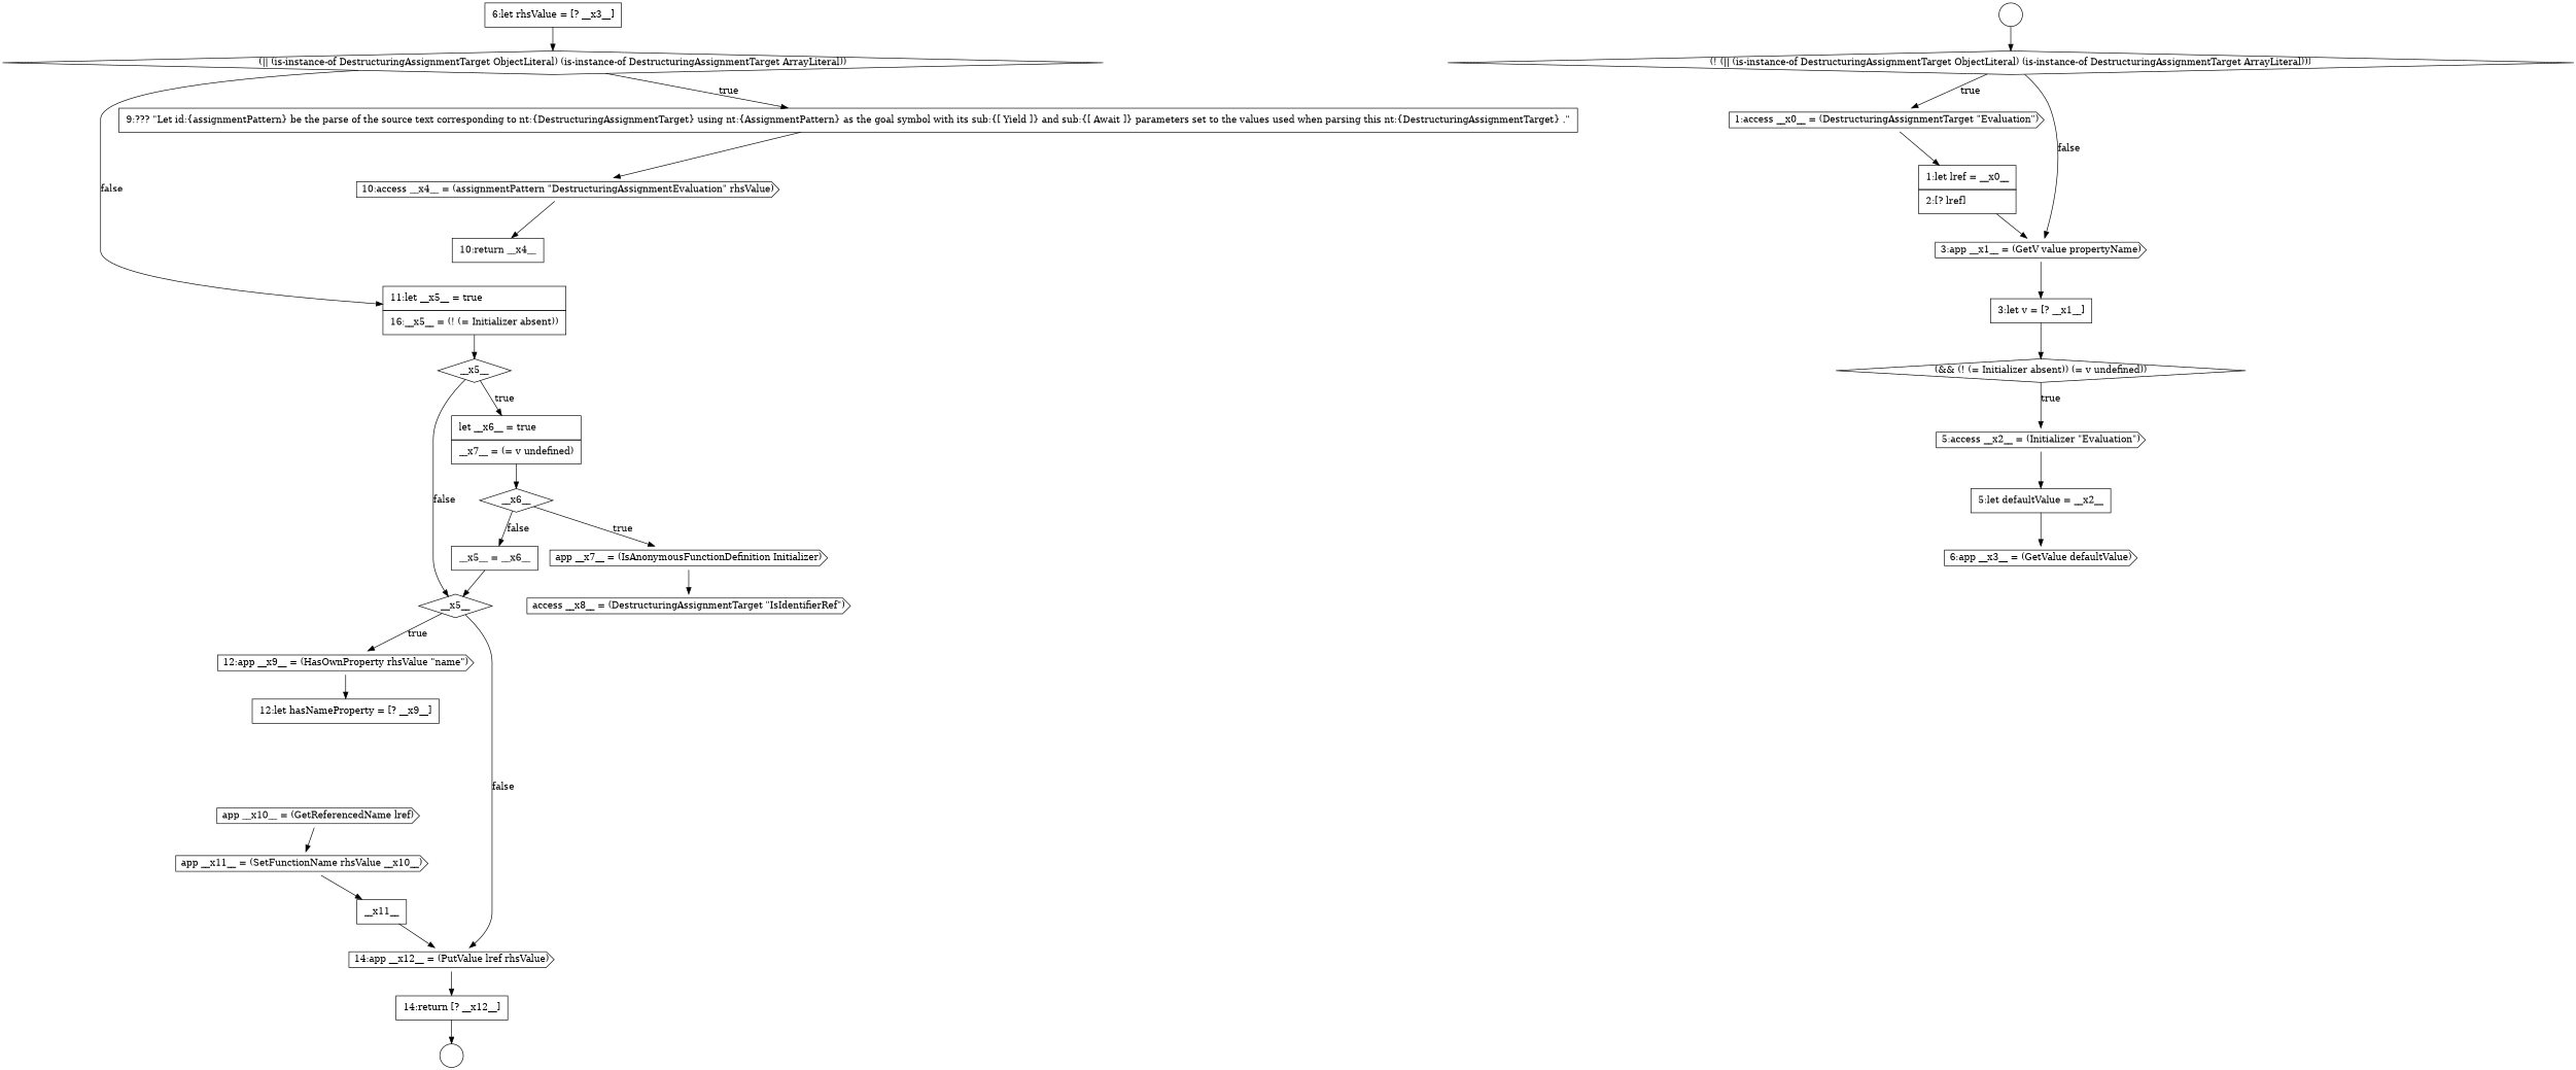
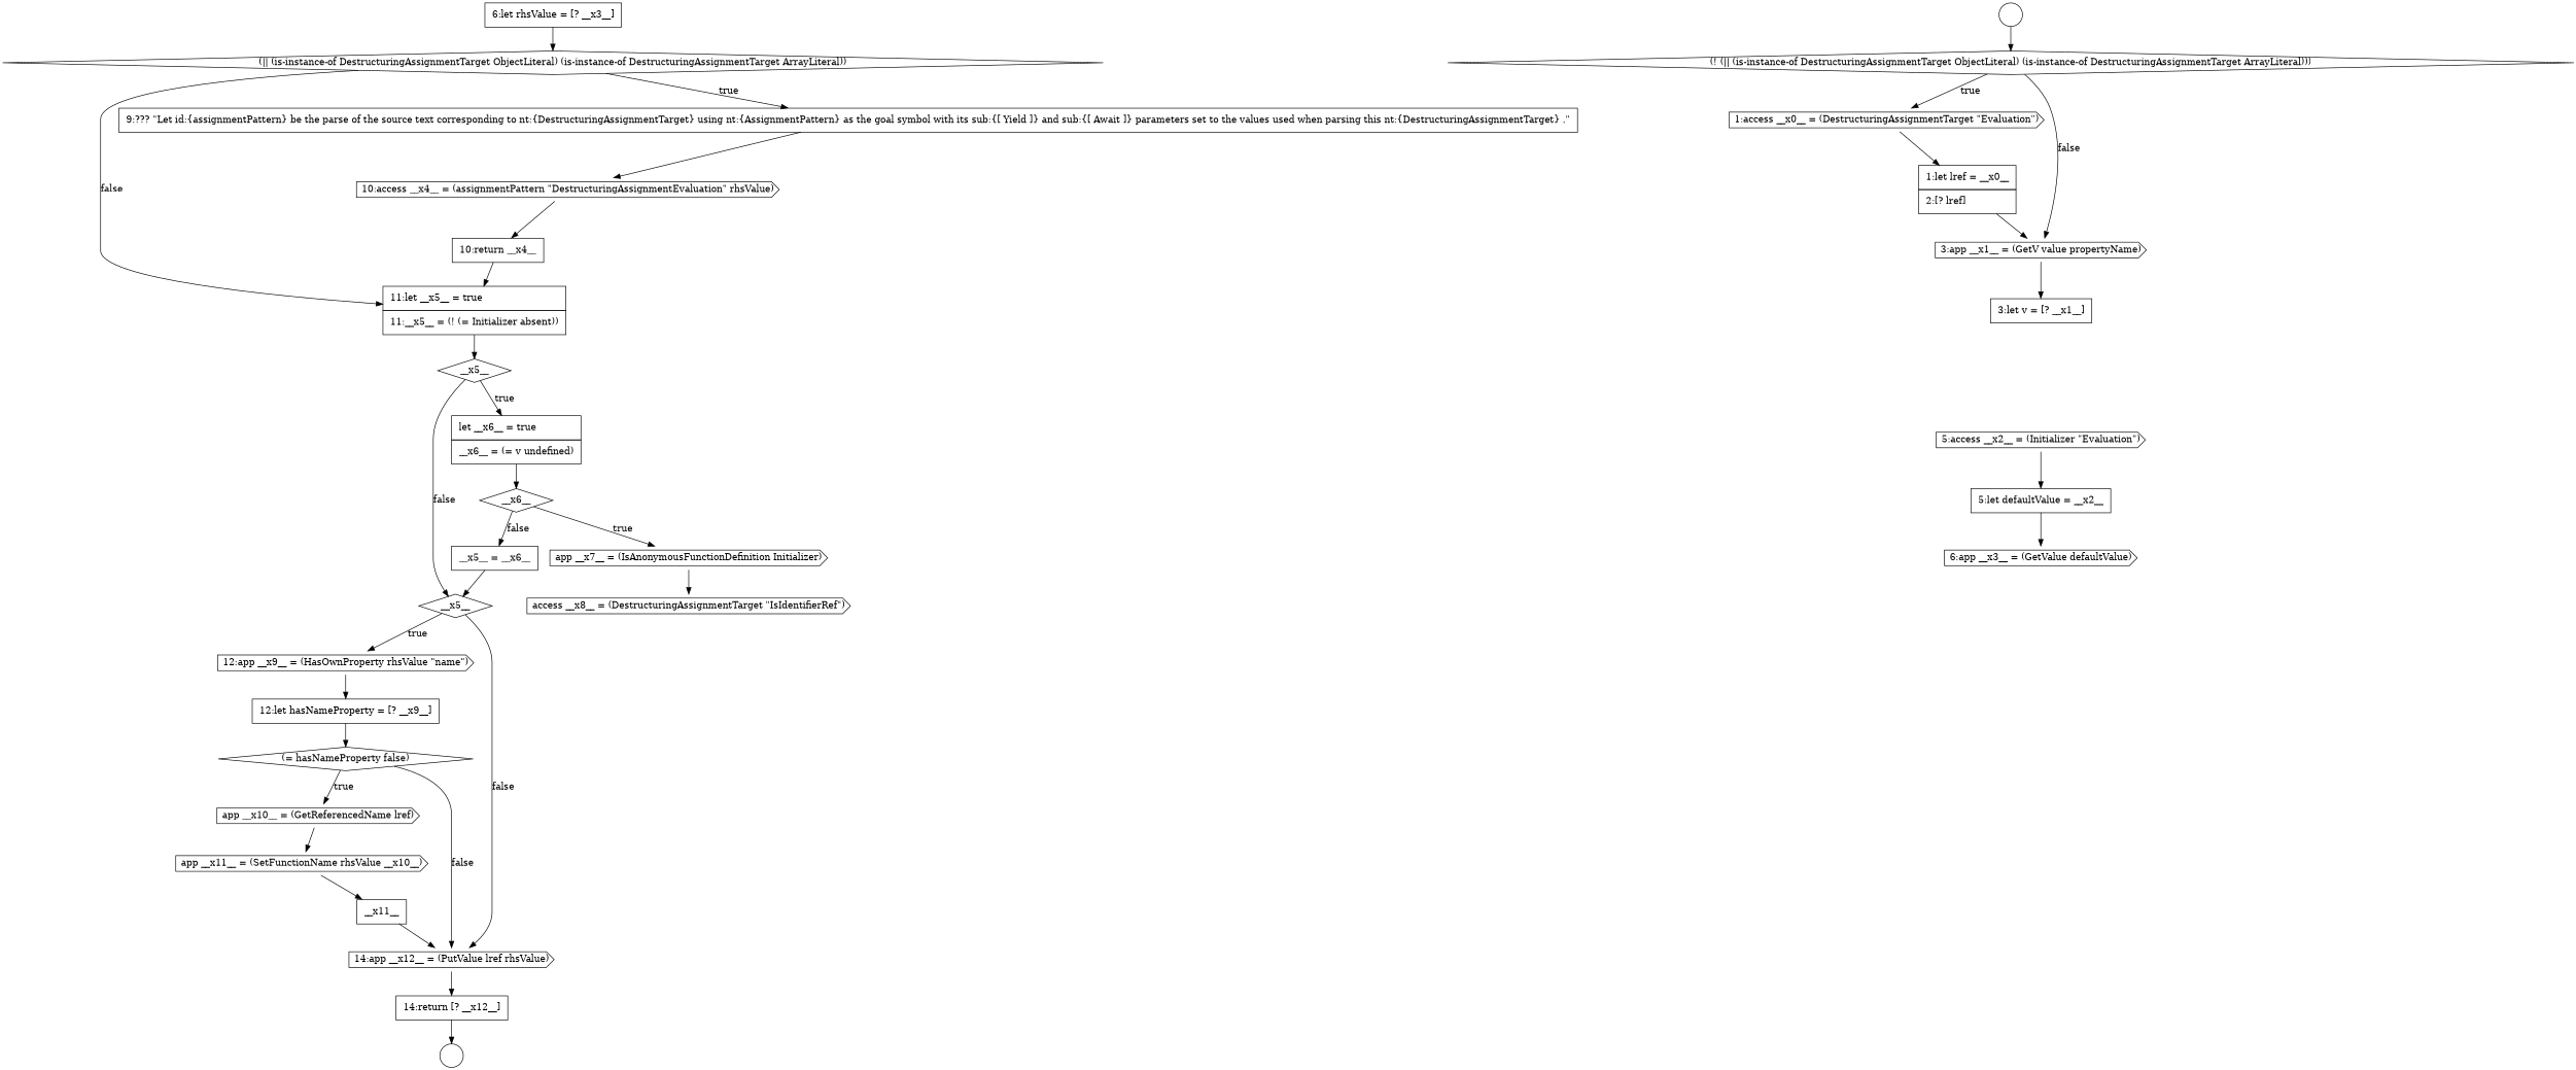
  digraph {
    node [color=black fillcolor=white shape=none style=filled]
    edge [color=black]
    n1 [label=<<font color="black">     <table border="0" cellborder="1" cellspacing="0" cellpadding="10">       <tr><td align="left">6:let rhsValue = [? __x3__]</td></tr>     </table>   </font>> margin=0]
    n2 [label=<<font color="black">(|| (is-instance-of DestructuringAssignmentTarget ObjectLiteral) (is-instance-of DestructuringAssignmentTarget ArrayLiteral))</font>> shape=diamond]
-   n3 [label=<<font color="black">     <table border="0" cellborder="1" cellspacing="0" cellpadding="10">       <tr><td align="left">11:let __x5__ = true</td></tr>       <tr><td align="left">16:__x5__ = (! (= Initializer absent))</td></tr>     </table>   </font>> margin=0]
+   n3 [label=<<font color="black">     <table border="0" cellborder="1" cellspacing="0" cellpadding="10">       <tr><td align="left">11:let __x5__ = true</td></tr>       <tr><td align="left">11:__x5__ = (! (= Initializer absent))</td></tr>     </table>   </font>> margin=0]
    n4 [label=<<font color="black">     <table border="0" cellborder="1" cellspacing="0" cellpadding="10">       <tr><td align="left">9:??? &quot;Let id:{assignmentPattern} be the parse of the source text corresponding to nt:{DestructuringAssignmentTarget} using nt:{AssignmentPattern} as the goal symbol with its sub:{[ Yield ]} and sub:{[ Await ]} parameters set to the values used when parsing this nt:{DestructuringAssignmentTarget} .&quot;</td></tr>     </table>   </font>> margin=0]
-   n5 [label=<<font color="black">(&amp;&amp; (! (= Initializer absent)) (= v undefined))</font>> shape=diamond]
    n6 [label=<<font color="black">5:access __x2__ = (Initializer &quot;Evaluation&quot;)</font>> shape=cds]
    n7 [label=<<font color="black">     <table border="0" cellborder="1" cellspacing="0" cellpadding="10">       <tr><td align="left">5:let defaultValue = __x2__</td></tr>     </table>   </font>> margin=0]
    n8 [label=<<font color="black">10:access __x4__ = (assignmentPattern &quot;DestructuringAssignmentEvaluation&quot; rhsValue)</font>> shape=cds]
    n9 [label=<<font color="black">     <table border="0" cellborder="1" cellspacing="0" cellpadding="10">       <tr><td align="left">10:return __x4__</td></tr>     </table>   </font>> margin=0]
    n10 [label=<<font color="black">     <table border="0" cellborder="1" cellspacing="0" cellpadding="10">       <tr><td align="left">__x5__ = __x6__</td></tr>     </table>   </font>> margin=0]
    n11 [label=<<font color="black">__x5__</font>> shape=diamond]
    n12 [label=<<font color="black">6:app __x3__ = (GetValue defaultValue)</font>> shape=cds]
    n13 [label=<<font color="black">__x5__</font>> shape=diamond]
    n14 [label=<<font color="black">1:access __x0__ = (DestructuringAssignmentTarget &quot;Evaluation&quot;)</font>> shape=cds]
    n15 [label=<<font color="black">     <table border="0" cellborder="1" cellspacing="0" cellpadding="10">       <tr><td align="left">1:let lref = __x0__</td></tr>       <tr><td align="left">2:[? lref]</td></tr>     </table>   </font>> margin=0]
    n16 [label=<<font color="black">3:app __x1__ = (GetV value propertyName)</font>> shape=cds]
-   n17 [label=<<font color="black">     <table border="0" cellborder="1" cellspacing="0" cellpadding="10">       <tr><td align="left">let __x6__ = true</td></tr>       <tr><td align="left">__x7__ = (= v undefined)</td></tr>     </table>   </font>> margin=0]
+   n17 [label=<<font color="black">     <table border="0" cellborder="1" cellspacing="0" cellpadding="10">       <tr><td align="left">let __x6__ = true</td></tr>       <tr><td align="left">__x6__ = (= v undefined)</td></tr>     </table>   </font>> margin=0]
    n18 [label=<<font color="black">(! (|| (is-instance-of DestructuringAssignmentTarget ObjectLiteral) (is-instance-of DestructuringAssignmentTarget ArrayLiteral)))</font>> shape=diamond]
    n19 [label=<<font color="black">     <table border="0" cellborder="1" cellspacing="0" cellpadding="10">       <tr><td align="left">3:let v = [? __x1__]</td></tr>     </table>   </font>> margin=0]
    n20 [label=<<font color="black">app __x10__ = (GetReferencedName lref)</font>> shape=cds]
    n21 [label=<<font color="black">app __x11__ = (SetFunctionName rhsValue __x10__)</font>> shape=cds]
    n22 [label=<<font color="black">     <table border="0" cellborder="1" cellspacing="0" cellpadding="10">       <tr><td align="left">__x11__</td></tr>     </table>   </font>> margin=0]
    n23 [label=<<font color="black">12:app __x9__ = (HasOwnProperty rhsValue &quot;name&quot;)</font>> shape=cds]
    n24 [label=<<font color="black">14:app __x12__ = (PutValue lref rhsValue)</font>> shape=cds]
    n25 [label=<<font color="black">     <table border="0" cellborder="1" cellspacing="0" cellpadding="10">       <tr><td align="left">12:let hasNameProperty = [? __x9__]</td></tr>     </table>   </font>> margin=0]
    n26 [label=<<font color="black">     <table border="0" cellborder="1" cellspacing="0" cellpadding="10">       <tr><td align="left">14:return [? __x12__]</td></tr>     </table>   </font>> margin=0]
    n27 [label=" " shape=circle]
    n28 [label=<<font color="black">__x6__</font>> shape=diamond]
    n29 [label=<<font color="black">app __x7__ = (IsAnonymousFunctionDefinition Initializer)</font>> shape=cds]
    n30 [label=<<font color="black">access __x8__ = (DestructuringAssignmentTarget &quot;IsIdentifierRef&quot;)</font>> shape=cds]
    n31 [label=" " shape=circle]
+   n32 [label=<<font color="black">(= hasNameProperty false)</font>> shape=diamond]
    n1 -> n2
    n2 -> n3 [label=<<font color="black">false</font>>]
    n2 -> n4 [label=<<font color="black">true</font>>]
    n3 -> n13
    n4 -> n8
-   n5 -> n6 [label=<<font color="black">true</font>>]
    n6 -> n7
    n7 -> n12
    n8 -> n9
+   n9 -> n3
    n10 -> n11
    n11 -> n23 [label=<<font color="black">true</font>>]
    n11 -> n24 [label=<<font color="black">false</font>>]
    n13 -> n11 [label=<<font color="black">false</font>>]
    n13 -> n17 [label=<<font color="black">true</font>>]
    n14 -> n15
    n15 -> n16
    n16 -> n19
    n17 -> n28
    n18 -> n14 [label=<<font color="black">true</font>>]
    n18 -> n16 [label=<<font color="black">false</font>>]
-   n19 -> n5
    n20 -> n21
    n21 -> n22
    n22 -> n24
    n23 -> n25
    n24 -> n26
+   n25 -> n32
    n26 -> n27
    n28 -> n10 [label=<<font color="black">false</font>>]
    n28 -> n29 [label=<<font color="black">true</font>>]
    n29 -> n30
    n31 -> n18
+   n32 -> n20 [label=<<font color="black">true</font>>]
+   n32 -> n24 [label=<<font color="black">false</font>>]
  }
